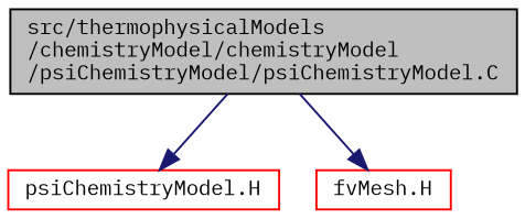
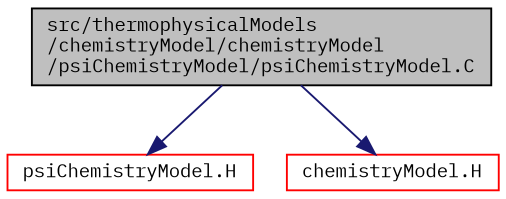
  digraph {
    fontname="IBM Plex Mono"
    node [color=red fontname="IBM Plex Mono" fontsize=10 shape=record]
    edge [color=midnightblue fontname="IBM Plex Mono" fontsize=10 labelfontname=FreeSans labelfontsize=10 style=solid]
    n1 [color=black fillcolor=grey75 fontcolor=black height=0.2 label="src/thermophysicalModels\l/chemistryModel/chemistryModel\l/psiChemistryModel/psiChemistryModel.C" style=filled width=0.4]
    n2 [height=0.2 label="psiChemistryModel.H" width=0.4]
-   n3 [height=0.2 label="fvMesh.H" width=0.4]
+   n3 [height=0.2 label="chemistryModel.H" width=0.4]
    n1 -> n2
    n1 -> n3
  }
